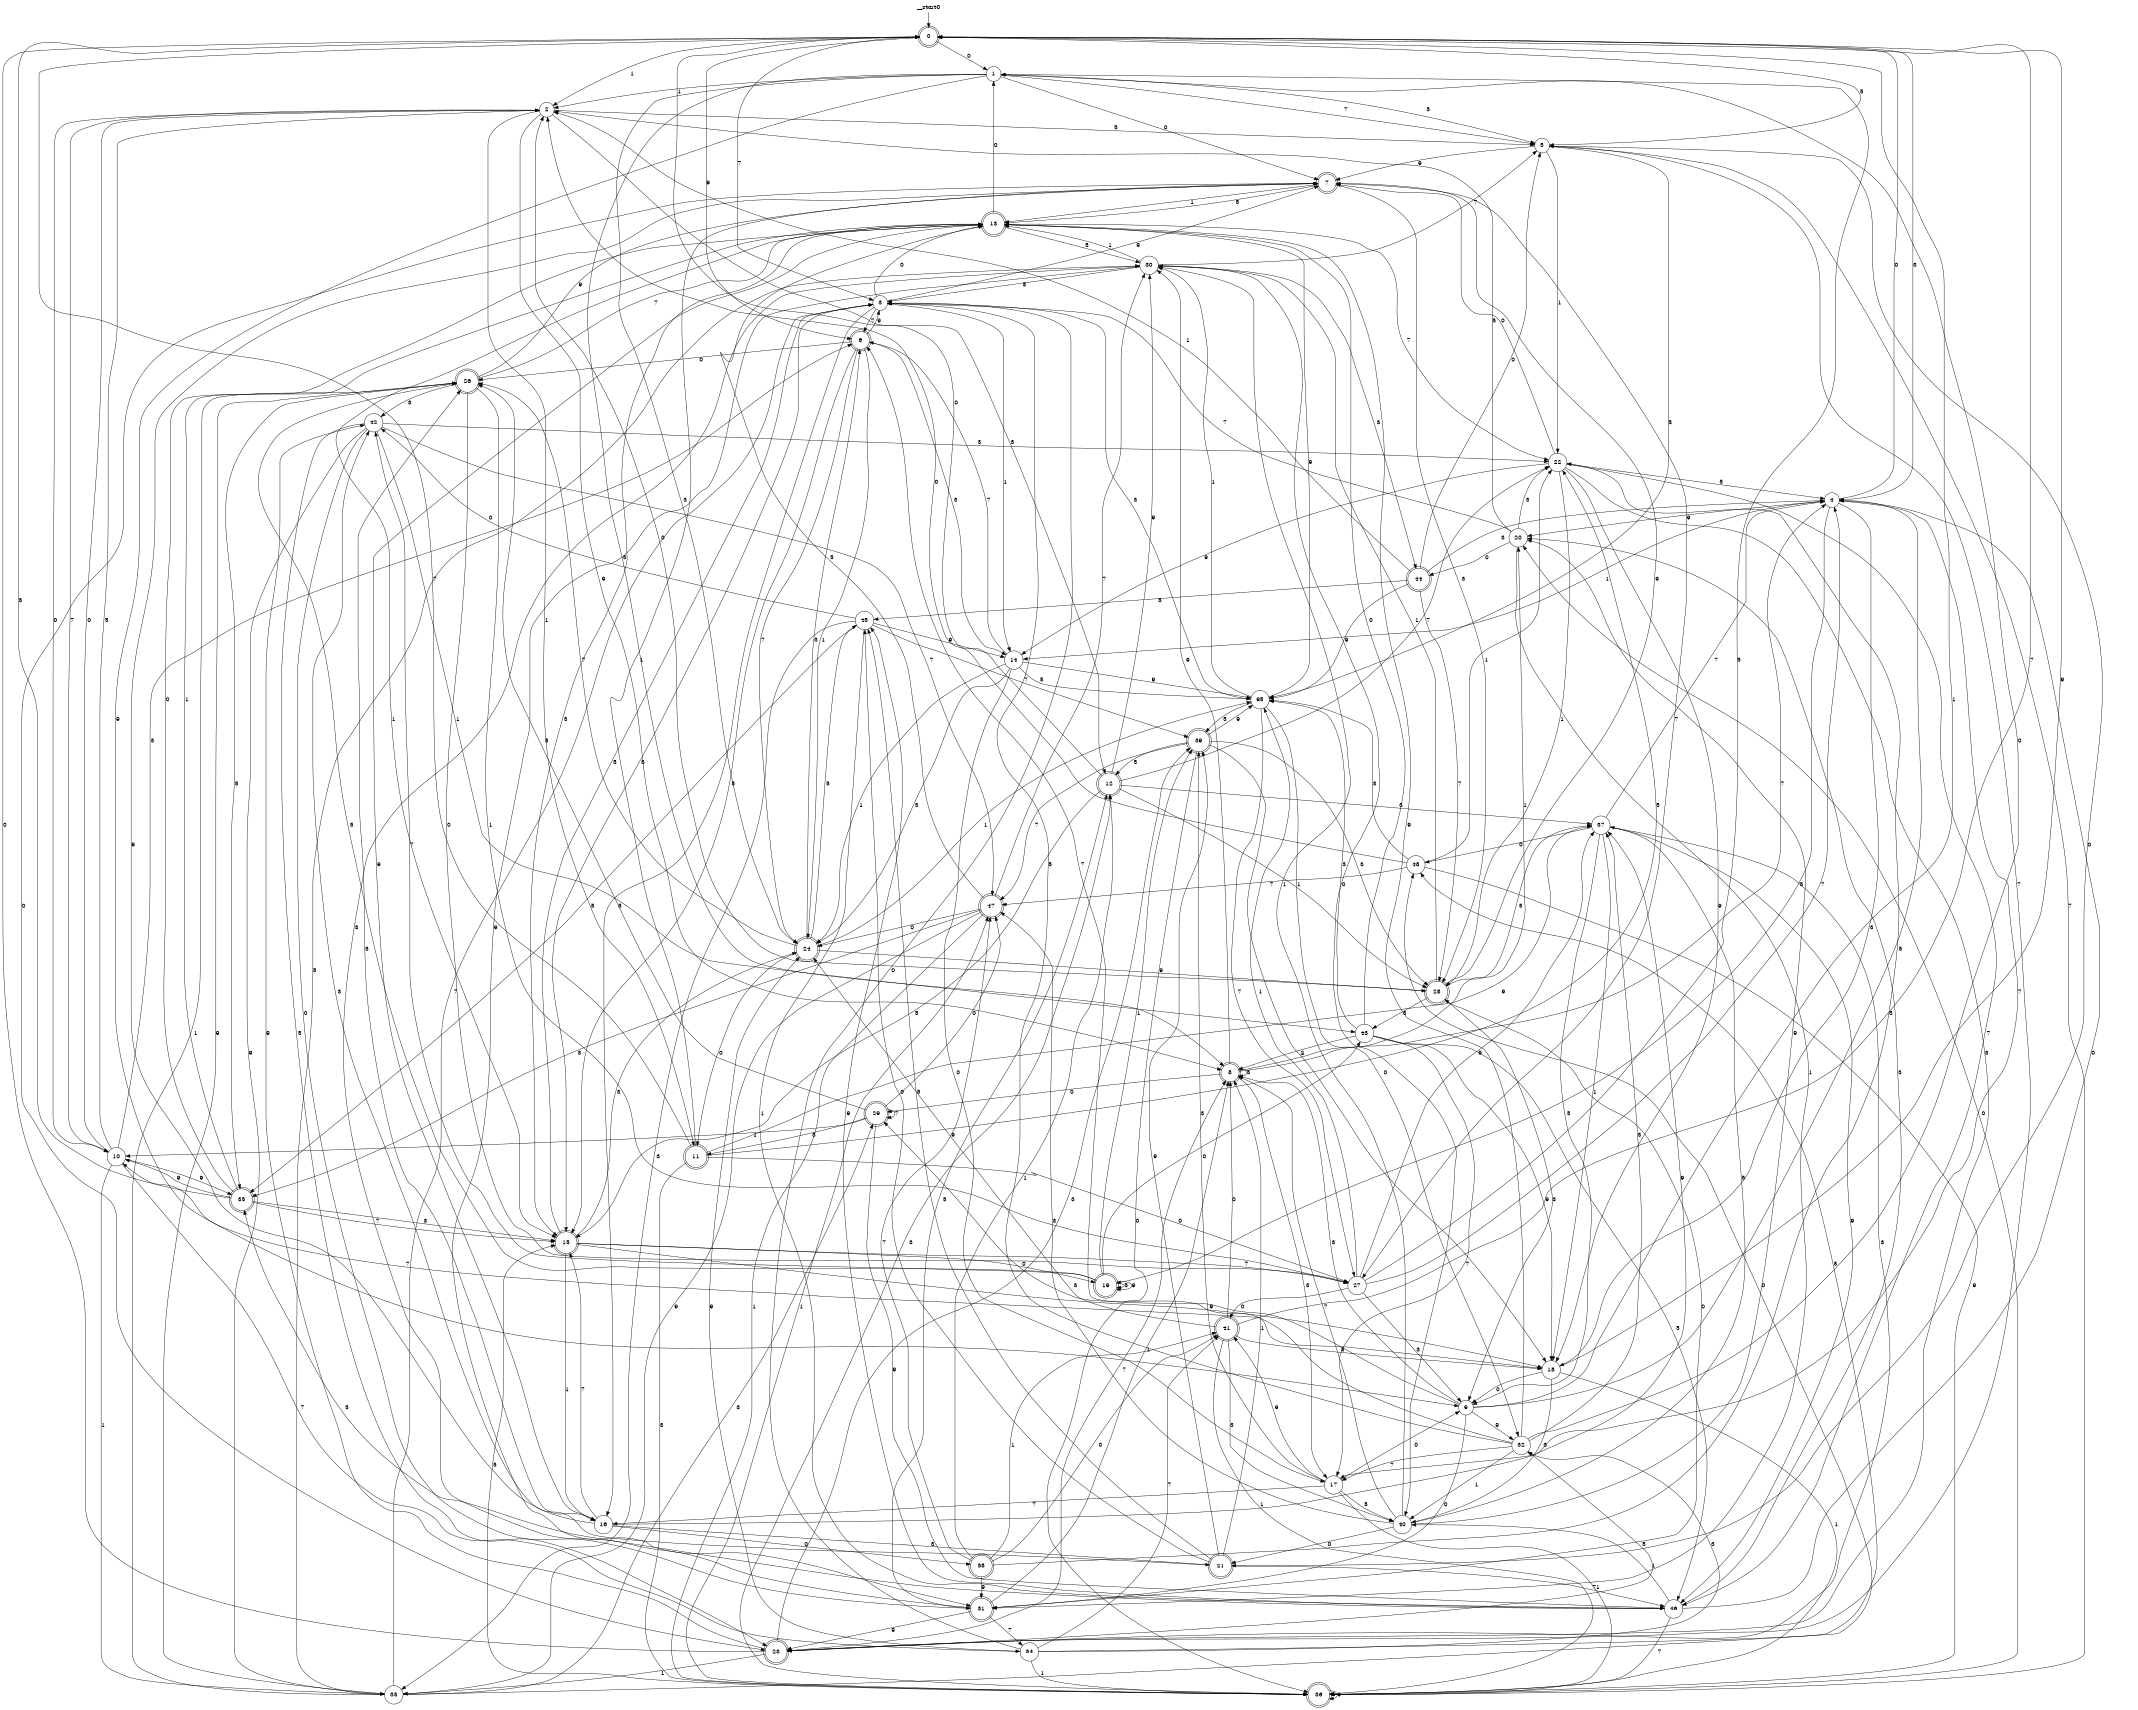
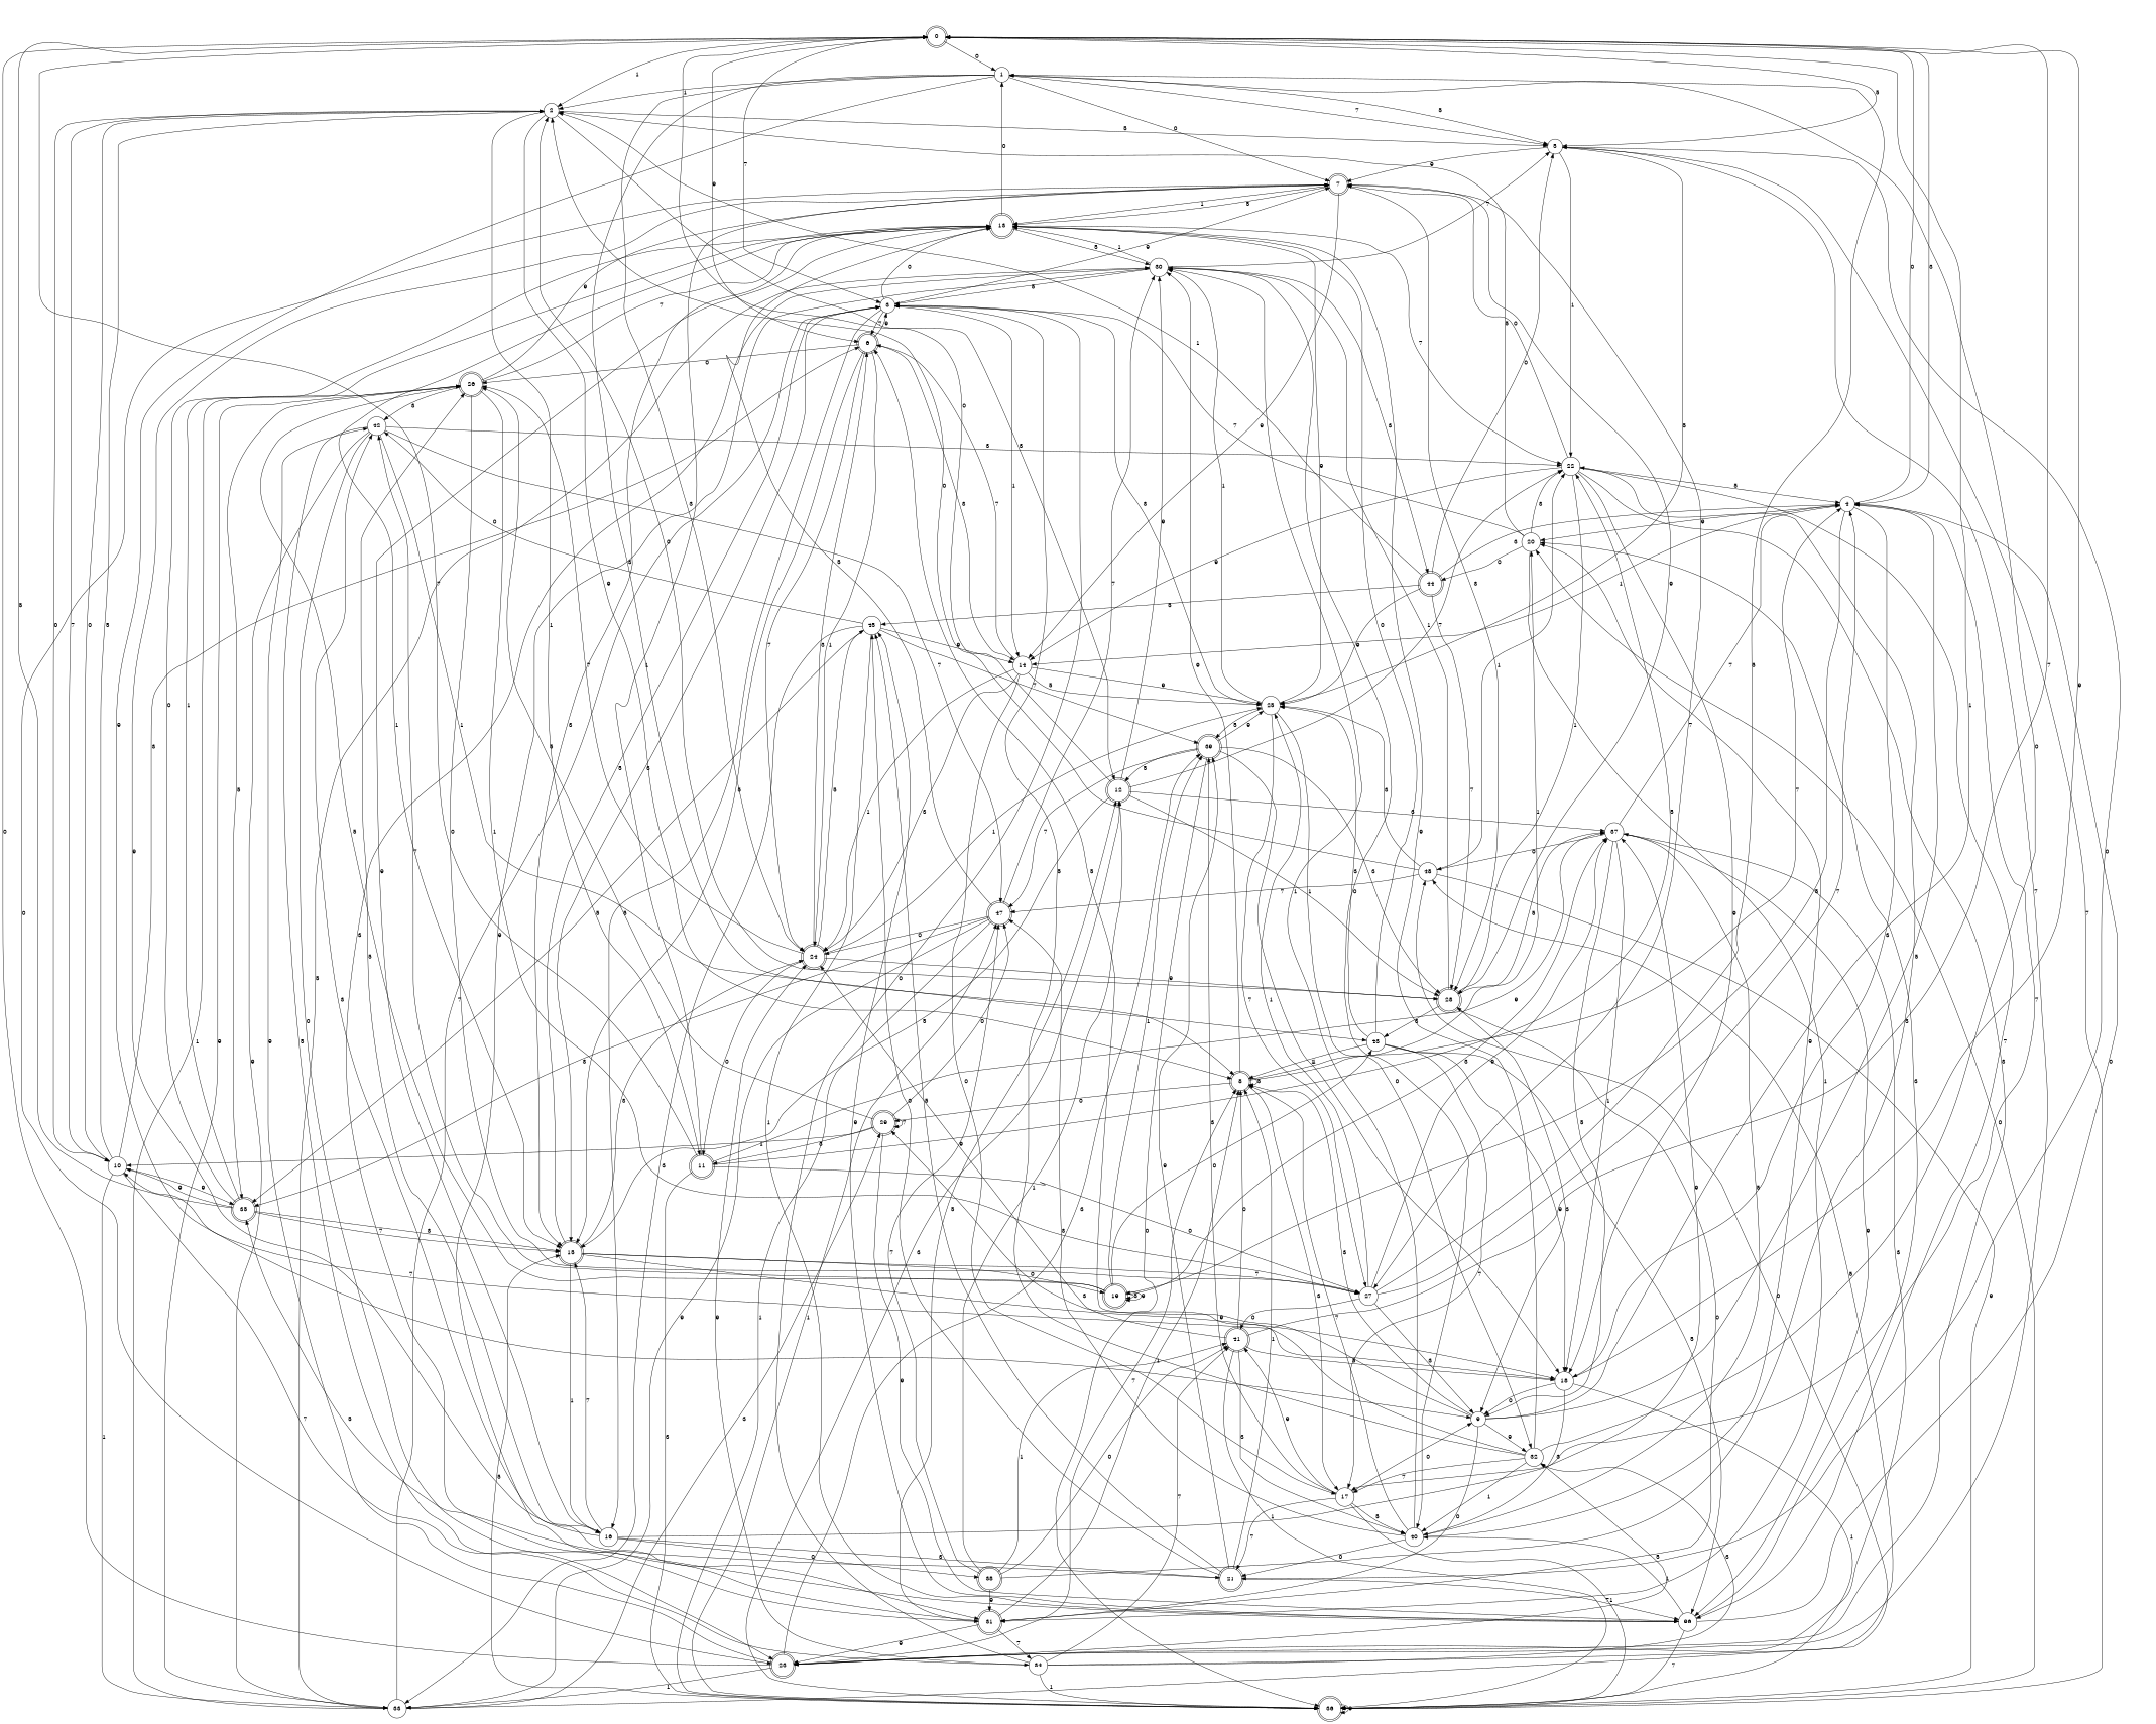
  digraph {
    node [shape=circle]
    n1 [label=0 shape=doublecircle]
    n2 [label=1]
    n3 [label=2]
    n4 [label=3]
    n5 [label=4]
    n6 [label=5]
    n7 [label=6 shape=doublecircle]
    n8 [label=7 shape=doublecircle]
    n9 [label=8 shape=doublecircle]
    n10 [label=9]
    n11 [label=24 shape=doublecircle]
    n12 [label=10]
    n13 [label=11 shape=doublecircle]
    n14 [label=12 shape=doublecircle]
    n15 [label=13 shape=doublecircle]
    n16 [label=14]
    n17 [label=15 shape=doublecircle]
    n18 [label=16]
    n19 [label=17]
    n20 [label=18]
    n21 [label=19 shape=doublecircle]
    n22 [label=20]
    n23 [label=21 shape=doublecircle]
    n24 [label=22]
    n25 [label=23 shape=doublecircle]
-   n26 [label=95]
+   n26 [label=25]
    n27 [label=26 shape=doublecircle]
    n28 [label=27]
    n29 [label=28 shape=doublecircle]
    n30 [label=29 shape=doublecircle]
    n31 [label=30]
    n32 [label=31 shape=doublecircle]
    n33 [label=32]
    n34 [label=33]
    n35 [label=34]
    n36 [label=35 shape=doublecircle]
    n37 [label=36 shape=doublecircle]
    n38 [label=37]
    n39 [label=38 shape=doublecircle]
    n40 [label=39 shape=doublecircle]
    n41 [label=40]
    n42 [label=41 shape=doublecircle]
    n43 [label=42]
    n44 [label=43]
    n45 [label=44 shape=doublecircle]
    n46 [label=45]
-   n47 [label=46]
+   n47 [label=96]
    n48 [label=47 shape=doublecircle]
    n49 [label=48]
-   __start0 [height=0 shape=none width=0]
    n1 -> n2 [label=0]
    n1 -> n3 [label=1]
    n1 -> n4 [label=7]
    n1 -> n5 [label=3]
    n1 -> n6 [label=5]
    n1 -> n7 [label=9]
    n2 -> n3 [label=1]
    n2 -> n6 [label=7]
    n2 -> n6 [label=5]
    n2 -> n8 [label=0]
    n2 -> n9 [label=3]
    n2 -> n10 [label=9]
    n2 -> n11 [label=3]
    n3 -> n6 [label=5]
    n3 -> n9 [label=9]
    n3 -> n12 [label=0]
    n3 -> n12 [label=7]
    n3 -> n13 [label=1]
    n3 -> n14 [label=3]
    n4 -> n7 [label=7]
    n4 -> n8 [label=9]
    n4 -> n15 [label=0]
    n4 -> n16 [label=1]
    n4 -> n17 [label=3]
    n4 -> n18 [label=5]
    n5 -> n1 [label=0]
    n5 -> n16 [label=1]
    n5 -> n19 [label=7]
    n5 -> n20 [label=3]
    n5 -> n21 [label=5]
    n5 -> n22 [label=9]
    n6 -> n8 [label=9]
    n6 -> n23 [label=0]
    n6 -> n24 [label=1]
    n6 -> n25 [label=7]
    n6 -> n26 [label=5]
    n7 -> n4 [label=9]
    n7 -> n11 [label=1]
    n7 -> n11 [label=7]
    n7 -> n16 [label=3]
    n7 -> n17 [label=5]
    n7 -> n27 [label=0]
    n8 -> n15 [label=1]
    n8 -> n15 [label=5]
+   n8 -> n16 [label=9]
    n8 -> n25 [label=0]
    n8 -> n28 [label=7]
    n8 -> n29 [label=3]
    n9 -> n5 [label=7]
    n9 -> n9 [label=5]
    n9 -> n19 [label=3]
    n9 -> n22 [label=1]
    n9 -> n30 [label=0]
    n9 -> n31 [label=9]
    n10 -> n1 [label=1]
    n10 -> n5 [label=5]
-   n10 -> n7 [label=7]
+   n10 -> n7 [label=5]
    n10 -> n9 [label=3]
    n10 -> n32 [label=0]
    n10 -> n33 [label=9]
    n11 -> n7 [label=3]
    n11 -> n13 [label=0]
    n11 -> n26 [label=1]
    n11 -> n27 [label=7]
    n11 -> n29 [label=9]
    n11 -> n46 [label=5]
    n12 -> n3 [label=0]
    n12 -> n3 [label=5]
    n12 -> n7 [label=3]
    n12 -> n34 [label=1]
    n12 -> n35 [label=7]
    n12 -> n36 [label=9]
    n13 -> n1 [label=7]
    n13 -> n8 [label=1]
    n13 -> n24 [label=5]
    n13 -> n28 [label=0]
    n13 -> n37 [label=3]
    n13 -> n38 [label=9]
    n14 -> n1 [label=0]
    n14 -> n17 [label=5]
    n14 -> n24 [label=7]
    n14 -> n29 [label=1]
    n14 -> n31 [label=9]
    n14 -> n38 [label=3]
    n15 -> n2 [label=0]
    n15 -> n17 [label=1]
    n15 -> n17 [label=3]
    n15 -> n18 [label=9]
    n15 -> n24 [label=7]
    n15 -> n31 [label=5]
    n16 -> n7 [label=7]
    n16 -> n11 [label=1]
    n16 -> n11 [label=3]
    n16 -> n19 [label=0]
    n16 -> n26 [label=5]
    n16 -> n26 [label=9]
    n17 -> n4 [label=5]
    n17 -> n11 [label=3]
    n17 -> n18 [label=1]
    n17 -> n20 [label=9]
    n17 -> n21 [label=0]
    n17 -> n28 [label=7]
    n18 -> n8 [label=9]
    n18 -> n17 [label=7]
    n18 -> n23 [label=3]
    n18 -> n27 [label=5]
    n18 -> n38 [label=9]
    n18 -> n39 [label=0]
    n19 -> n10 [label=0]
-   n19 -> n18 [label=7]
+   n19 -> n23 [label=7]
    n19 -> n37 [label=1]
    n19 -> n40 [label=3]
    n19 -> n41 [label=5]
    n19 -> n42 [label=9]
    n20 -> n1 [label=9]
    n20 -> n10 [label=0]
    n20 -> n12 [label=7]
    n20 -> n37 [label=1]
    n20 -> n41 [label=3]
    n21 -> n21 [label=5]
    n21 -> n21 [label=9]
    n21 -> n27 [label=5]
-   n33 -> n38 [label=3]
+   n21 -> n38 [label=3]
    n21 -> n40 [label=1]
    n21 -> n43 [label=7]
    n21 -> n44 [label=0]
    n22 -> n3 [label=5]
    n22 -> n4 [label=7]
    n22 -> n24 [label=3]
    n22 -> n32 [label=1]
    n22 -> n45 [label=0]
    n23 -> n9 [label=1]
    n23 -> n40 [label=9]
    n23 -> n43 [label=3]
    n23 -> n46 [label=0]
    n23 -> n46 [label=5]
    n23 -> n47 [label=7]
    n24 -> n5 [label=5]
    n24 -> n8 [label=0]
    n24 -> n16 [label=9]
    n24 -> n20 [label=9]
    n24 -> n25 [label=3]
    n24 -> n29 [label=1]
    n24 -> n47 [label=7]
    n25 -> n1 [label=0]
    n25 -> n9 [label=7]
    n25 -> n33 [label=5]
    n25 -> n34 [label=1]
    n25 -> n40 [label=3]
    n25 -> n43 [label=9]
    n26 -> n4 [label=3]
    n26 -> n15 [label=9]
    n26 -> n28 [label=7]
    n26 -> n31 [label=1]
    n26 -> n33 [label=0]
    n26 -> n40 [label=5]
    n27 -> n8 [label=9]
    n27 -> n15 [label=7]
    n27 -> n28 [label=0]
    n27 -> n28 [label=1]
    n27 -> n36 [label=5]
    n27 -> n43 [label=3]
    n28 -> n2 [label=5]
    n28 -> n5 [label=7]
    n28 -> n10 [label=3]
    n28 -> n26 [label=1]
    n28 -> n38 [label=9]
    n28 -> n42 [label=0]
    n29 -> n3 [label=0]
    n29 -> n8 [label=9]
    n29 -> n10 [label=3]
    n29 -> n31 [label=1]
    n29 -> n38 [label=5]
    n29 -> n44 [label=3]
    n30 -> n12 [label=1]
    n30 -> n13 [label=3]
    n30 -> n27 [label=5]
    n30 -> n30 [label=7]
    n30 -> n47 [label=9]
    n30 -> n48 [label=0]
    n31 -> n4 [label=5]
    n31 -> n6 [label=7]
    n31 -> n15 [label=1]
    n31 -> n32 [label=9]
    n31 -> n41 [label=0]
    n31 -> n45 [label=3]
    n32 -> n9 [label=1]
    n32 -> n14 [label=5]
    n32 -> n25 [label=9]
    n32 -> n29 [label=0]
    n32 -> n31 [label=3]
    n32 -> n35 [label=7]
    n33 -> n2 [label=0]
    n33 -> n4 [label=5]
    n33 -> n15 [label=9]
    n33 -> n19 [label=7]
    n33 -> n30 [label=3]
    n33 -> n41 [label=1]
    n34 -> n4 [label=7]
    n34 -> n27 [label=1]
    n34 -> n27 [label=9]
    n34 -> n30 [label=3]
    n34 -> n31 [label=5]
    n34 -> n49 [label=0]
    n35 -> n4 [label=0]
    n35 -> n11 [label=9]
    n35 -> n33 [label=3]
    n35 -> n37 [label=1]
    n35 -> n42 [label=7]
    n35 -> n49 [label=5]
    n36 -> n1 [label=5]
    n36 -> n12 [label=9]
    n36 -> n15 [label=0]
    n36 -> n15 [label=1]
    n36 -> n17 [label=7]
    n36 -> n17 [label=3]
    n37 -> n6 [label=7]
    n37 -> n14 [label=3]
    n37 -> n17 [label=5]
    n37 -> n22 [label=0]
    n37 -> n37 [label=9]
    n37 -> n48 [label=1]
    n38 -> n5 [label=7]
    n38 -> n10 [label=5]
    n38 -> n20 [label=1]
    n38 -> n25 [label=3]
    n38 -> n47 [label=9]
    n38 -> n49 [label=0]
    n39 -> n14 [label=1]
    n39 -> n24 [label=3]
    n39 -> n32 [label=9]
    n39 -> n42 [label=0]
    n39 -> n42 [label=1]
    n39 -> n48 [label=7]
    n40 -> n14 [label=5]
    n40 -> n20 [label=1]
    n40 -> n26 [label=9]
    n40 -> n29 [label=3]
    n40 -> n37 [label=0]
    n40 -> n48 [label=7]
    n41 -> n9 [label=7]
    n41 -> n22 [label=9]
    n41 -> n23 [label=0]
    n41 -> n31 [label=1]
    n41 -> n38 [label=5]
    n41 -> n48 [label=3]
    n42 -> n1 [label=7]
    n42 -> n9 [label=0]
    n42 -> n11 [label=9]
    n42 -> n20 [label=5]
    n42 -> n37 [label=1]
    n42 -> n41 [label=3]
    n43 -> n24 [label=3]
    n43 -> n25 [label=5]
    n43 -> n32 [label=0]
    n43 -> n34 [label=9]
    n43 -> n44 [label=1]
    n43 -> n48 [label=7]
    n44 -> n9 [label=1]
    n44 -> n15 [label=0]
    n44 -> n19 [label=7]
    n44 -> n20 [label=9]
    n44 -> n26 [label=3]
    n44 -> n47 [label=5]
    n45 -> n3 [label=1]
    n45 -> n5 [label=3]
    n45 -> n6 [label=0]
    n45 -> n26 [label=9]
    n45 -> n29 [label=7]
    n45 -> n46 [label=5]
    n46 -> n16 [label=9]
    n46 -> n34 [label=3]
    n46 -> n36 [label=5]
    n46 -> n40 [label=7]
    n46 -> n43 [label=0]
    n46 -> n47 [label=1]
    n47 -> n5 [label=0]
    n47 -> n22 [label=3]
    n47 -> n36 [label=5]
    n47 -> n37 [label=7]
    n47 -> n41 [label=1]
    n47 -> n46 [label=9]
    n48 -> n11 [label=0]
    n48 -> n15 [label=5]
    n48 -> n31 [label=7]
    n48 -> n34 [label=9]
    n48 -> n36 [label=3]
    n48 -> n37 [label=1]
    n49 -> n3 [label=0]
    n49 -> n24 [label=1]
    n49 -> n26 [label=3]
    n49 -> n37 [label=9]
    n49 -> n48 [label=7]
-   __start0 -> n1
  }
